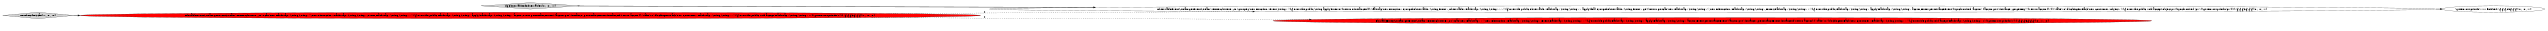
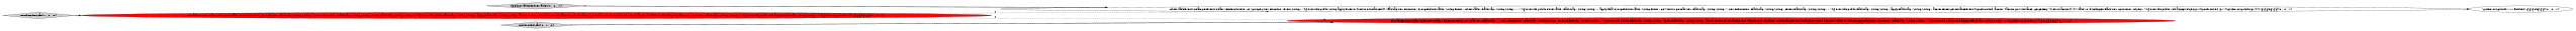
  digraph {
    rankdir=LR
    node [fillcolor=lightgray shape=ellipse style=filled]
    edge [style=bold]
    n1 [label="unsubscribeScan['1', '0', '0']" shape=diamond]
    n2 [fillcolor=red label="FlowableEventStream.getEventStream(\"HTTP-ClusterB\",20).scan(new HashMap<String,String>(),new BiFunction<HashMap<String,String>,Event,HashMap<String,String>>(){@Override public HashMap<String,String> apply(HashMap<String,String> accum,Event perInstanceEvent){accum.put(\"instance\",perInstanceEvent.instanceId)return accum}}).take(10).blockingForEach(new Consumer<HashMap<String,String>>(){@Override public void accept(HashMap<String,String> v){System.out.println(v)}})@@@3@@@['1', '0', '0']"]
    n3 [fillcolor=white label="ObservableEventStream.getEventStream(\"HTTP-ClusterB\",20).groupBy(new Function<Event,String>(){@Override public String apply(Event e){return e.instanceId}}).flatMap(new Function<GroupedObservable<String,Event>,Observable<HashMap<String,String>>>(){@Override public Observable<HashMap<String,String>> apply(final GroupedObservable<String,Event> ge){return ge.scan(new HashMap<String,String>(),new BiFunction<HashMap<String,String>,Event,HashMap<String,String>>(){@Override public HashMap<String,String> apply(HashMap<String,String> accum,Event perInstanceEvent){synchronized (accum) {accum.put(\"instance\",ge.getKey())}return accum}})}}).take(10).blockingForEach(new Consumer<Object>(){@Override public void accept(Object pv){synchronized (pv) {System.out.println(pv)}}})@@@3@@@['0', '0', '1']"]
    n4 [fillcolor=red label="FlowableEventStream.getEventStream(\"HTTP-ClusterB\",20).scan(new HashMap<>(),new BiFunction<HashMap<String,String>,Event,HashMap<String,String>>(){@Override public HashMap<String,String> apply(HashMap<String,String> accum,Event perInstanceEvent){accum.put(\"instance\",perInstanceEvent.instanceId)return accum}}).take(10).blockingForEach(new Consumer<HashMap<String,String>>(){@Override public void accept(HashMap<String,String> v){System.out.println(v)}})@@@3@@@['0', '1', '0']"]
    n5 [fillcolor=white label="System.out.println(\"**** finished\")@@@29@@@['0', '0', '1']"]
+   n6 [label="unsubscribeScan['0', '1', '0']" shape=diamond]
    n7 [label="zipObservableOfObservables['0', '0', '1']" shape=diamond]
    n1 -> n2
    n2 -> n3 [label=0 style=dashed]
    n2 -> n4 [label=0 style=dashed]
    n3 -> n5
+   n6 -> n4
    n7 -> n3
  }
